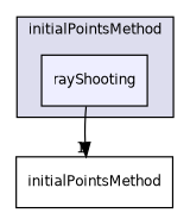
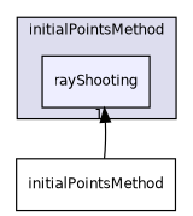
  digraph {
    compound=true
    fontname="DejaVu Sans"
    node [fontname="DejaVu Sans" fontsize=10 shape=box]
    n1 [fillcolor="#eeeeff" label=rayShooting pencolor=black style=filled]
    n2 [label=initialPointsMethod]
    subgraph cluster_1 {
      bgcolor="#ddddee"
      fontsize=10
      label=initialPointsMethod
      pencolor=black
      n1
    }
-   n1 -> n2 [headlabel=1 labeldistance=1.5 labelfontname=Helvetica labelfontsize=10 fontname="DejaVu Sans"]
+   n2 -> n1 [headlabel=1 labeldistance=1.5 labelfontname=Helvetica labelfontsize=10 fontname="DejaVu Sans"]
  }
